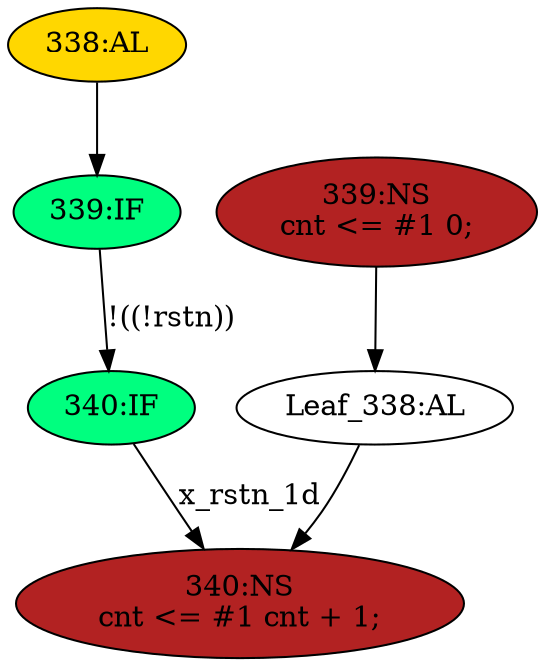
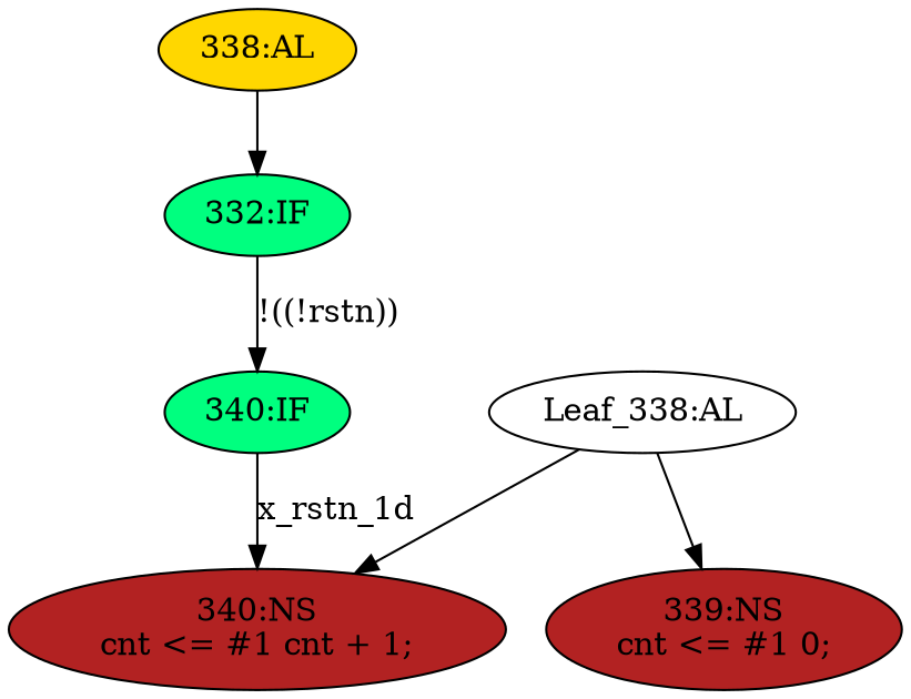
  strict digraph {
    node [fillcolor=springgreen statements="[]" style=filled typ=IfStatement]
    edge [cond="[]" lineno=None]
    n1 [ast="<pyverilog.vparser.ast.Always object at 0x7f9442a2bd10>" clk_sens=True fillcolor=gold label="338:AL" sens="['sclk', 'rstn']" typ=Always use_var="['cnt', 'rstn', 'x_valid_1d']"]
-   n2 [ast="<pyverilog.vparser.ast.IfStatement object at 0x7f9442a41150>" label="339:IF"]
+   n2 [ast="<pyverilog.vparser.ast.IfStatement object at 0x7f9442a41150>" label="332:IF"]
    n3 [ast="<pyverilog.vparser.ast.IfStatement object at 0x7f9442a411d0>" label="340:IF"]
    n4 [ast="<pyverilog.vparser.ast.NonblockingSubstitution object at 0x7f9442a41250>" fillcolor=firebrick label="340:NS\ncnt <= #1 cnt + 1;" statements="[<pyverilog.vparser.ast.NonblockingSubstitution object at 0x7f9442a41250>]" typ=NonblockingSubstitution]
    n5 [ast="<pyverilog.vparser.ast.NonblockingSubstitution object at 0x7f9442a41550>" fillcolor=firebrick label="339:NS\ncnt <= #1 0;" statements="[<pyverilog.vparser.ast.NonblockingSubstitution object at 0x7f9442a41550>]" typ=NonblockingSubstitution]
    n6 [def_var="['cnt']" label="Leaf_338:AL" fillcolor="" statements="" style="" typ=""]
    n1 -> n2
    n2 -> n3 [cond="['rstn']" label="!((!rstn))" lineno=339]
    n3 -> n4 [cond="['x_valid_1d']" label=x_rstn_1d lineno=340]
-   n5 -> n6
+   n6 -> n5
    n6 -> n4
  }
